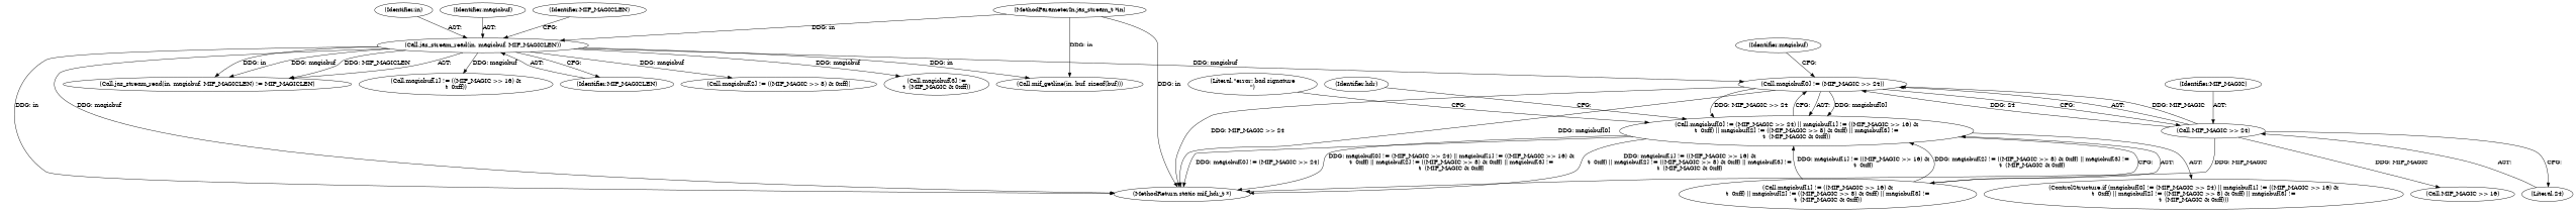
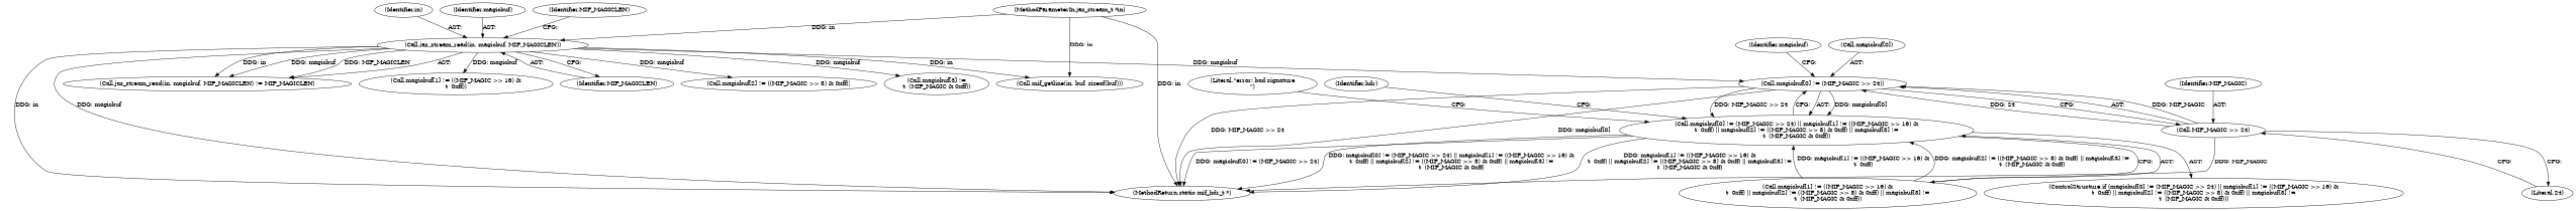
  digraph {
    n1 [label="(Call,magicbuf[0] != (MIF_MAGIC >> 24))"]
    n2 [label="(Call,MIF_MAGIC >> 24)"]
    n3 [label="(Call,magicbuf[0] != (MIF_MAGIC >> 24) || magicbuf[1] != ((MIF_MAGIC >> 16) &\n\t  0xff) || magicbuf[2] != ((MIF_MAGIC >> 8) & 0xff) || magicbuf[3] !=\n\t  (MIF_MAGIC & 0xff))"]
    n4 [label="(MethodReturn,static mif_hdr_t *)"]
-   n5 [label="(Call,MIF_MAGIC >> 16)"]
    n6 [label="(Literal,24)"]
    n7 [label="(Call,magicbuf[1] != ((MIF_MAGIC >> 16) &\n\t  0xff) || magicbuf[2] != ((MIF_MAGIC >> 8) & 0xff) || magicbuf[3] !=\n\t  (MIF_MAGIC & 0xff))"]
    n8 [label="(ControlStructure,if (magicbuf[0] != (MIF_MAGIC >> 24) || magicbuf[1] != ((MIF_MAGIC >> 16) &\n\t  0xff) || magicbuf[2] != ((MIF_MAGIC >> 8) & 0xff) || magicbuf[3] !=\n\t  (MIF_MAGIC & 0xff)))"]
    n9 [label="(Call,jas_stream_read(in, magicbuf, MIF_MAGICLEN))"]
    n10 [label="(Call,jas_stream_read(in, magicbuf, MIF_MAGICLEN) != MIF_MAGICLEN)"]
    n11 [label="(Call,magicbuf[1] != ((MIF_MAGIC >> 16) &\n\t  0xff))"]
    n12 [label="(Identifier,MIF_MAGICLEN)"]
    n13 [label="(Call,magicbuf[2] != ((MIF_MAGIC >> 8) & 0xff))"]
    n14 [label="(Call,magicbuf[3] !=\n\t  (MIF_MAGIC & 0xff))"]
    n15 [label="(Call,mif_getline(in, buf, sizeof(buf)))"]
    n16 [label="(MethodParameterIn,jas_stream_t *in)"]
    n17 [label="(Identifier,in)"]
    n18 [label="(Identifier,magicbuf)"]
    n19 [label="(Literal,\"error: bad signature\n\")"]
+   n20 [label="(Call,magicbuf[0])"]
    n21 [label="(Identifier,MIF_MAGICLEN)"]
    n22 [label="(Identifier,MIF_MAGIC)"]
    n23 [label="(Identifier,hdr)"]
    n24 [label="(Identifier,magicbuf)"]
    n1 -> n2 [label="CFG: "]
    n1 -> n3 [label="AST: "]
    n1 -> n3 [label="DDG: magicbuf[0]"]
    n1 -> n3 [label="DDG: MIF_MAGIC >> 24"]
    n1 -> n4 [label="DDG: MIF_MAGIC >> 24"]
    n1 -> n4 [label="DDG: magicbuf[0]"]
    n2 -> n1 [label="AST: "]
    n2 -> n1 [label="DDG: MIF_MAGIC"]
    n2 -> n1 [label="DDG: 24"]
    n2 -> n4 [label="DDG: MIF_MAGIC"]
-   n2 -> n5 [label="DDG: MIF_MAGIC"]
    n2 -> n6 [label="CFG: "]
    n3 -> n1 [label="CFG: "]
    n3 -> n4 [label="DDG: magicbuf[0] != (MIF_MAGIC >> 24)"]
    n3 -> n4 [label="DDG: magicbuf[0] != (MIF_MAGIC >> 24) || magicbuf[1] != ((MIF_MAGIC >> 16) &\n\t  0xff) || magicbuf[2] != ((MIF_MAGIC >> 8) & 0xff) || magicbuf[3] !=\n\t  (MIF_MAGIC & 0xff)"]
    n3 -> n4 [label="DDG: magicbuf[1] != ((MIF_MAGIC >> 16) &\n\t  0xff) || magicbuf[2] != ((MIF_MAGIC >> 8) & 0xff) || magicbuf[3] !=\n\t  (MIF_MAGIC & 0xff)"]
    n3 -> n7 [label="CFG: "]
    n3 -> n8 [label="AST: "]
-   n6 -> n2 [label="AST: "]
+   n6 -> n2 [label="CFG: "]
    n7 -> n3 [label="AST: "]
    n7 -> n3 [label="DDG: magicbuf[1] != ((MIF_MAGIC >> 16) &\n\t  0xff)"]
    n7 -> n3 [label="DDG: magicbuf[2] != ((MIF_MAGIC >> 8) & 0xff) || magicbuf[3] !=\n\t  (MIF_MAGIC & 0xff)"]
    n9 -> n1 [label="DDG: magicbuf"]
    n9 -> n4 [label="DDG: in"]
    n9 -> n4 [label="DDG: magicbuf"]
    n9 -> n10 [label="AST: "]
    n9 -> n10 [label="DDG: in"]
    n9 -> n10 [label="DDG: magicbuf"]
    n9 -> n10 [label="DDG: MIF_MAGICLEN"]
    n9 -> n11 [label="DDG: magicbuf"]
    n9 -> n12 [label="CFG: "]
    n9 -> n13 [label="DDG: magicbuf"]
    n9 -> n14 [label="DDG: magicbuf"]
    n9 -> n15 [label="DDG: in"]
    n12 -> n9 [label="AST: "]
    n16 -> n4 [label="DDG: in"]
    n16 -> n9 [label="DDG: in"]
    n16 -> n15 [label="DDG: in"]
    n17 -> n9 [label="AST: "]
    n18 -> n9 [label="AST: "]
    n19 -> n3 [label="CFG: "]
+   n20 -> n1 [label="AST: "]
    n21 -> n9 [label="CFG: "]
    n22 -> n2 [label="AST: "]
    n23 -> n3 [label="CFG: "]
    n24 -> n1 [label="CFG: "]
  }
